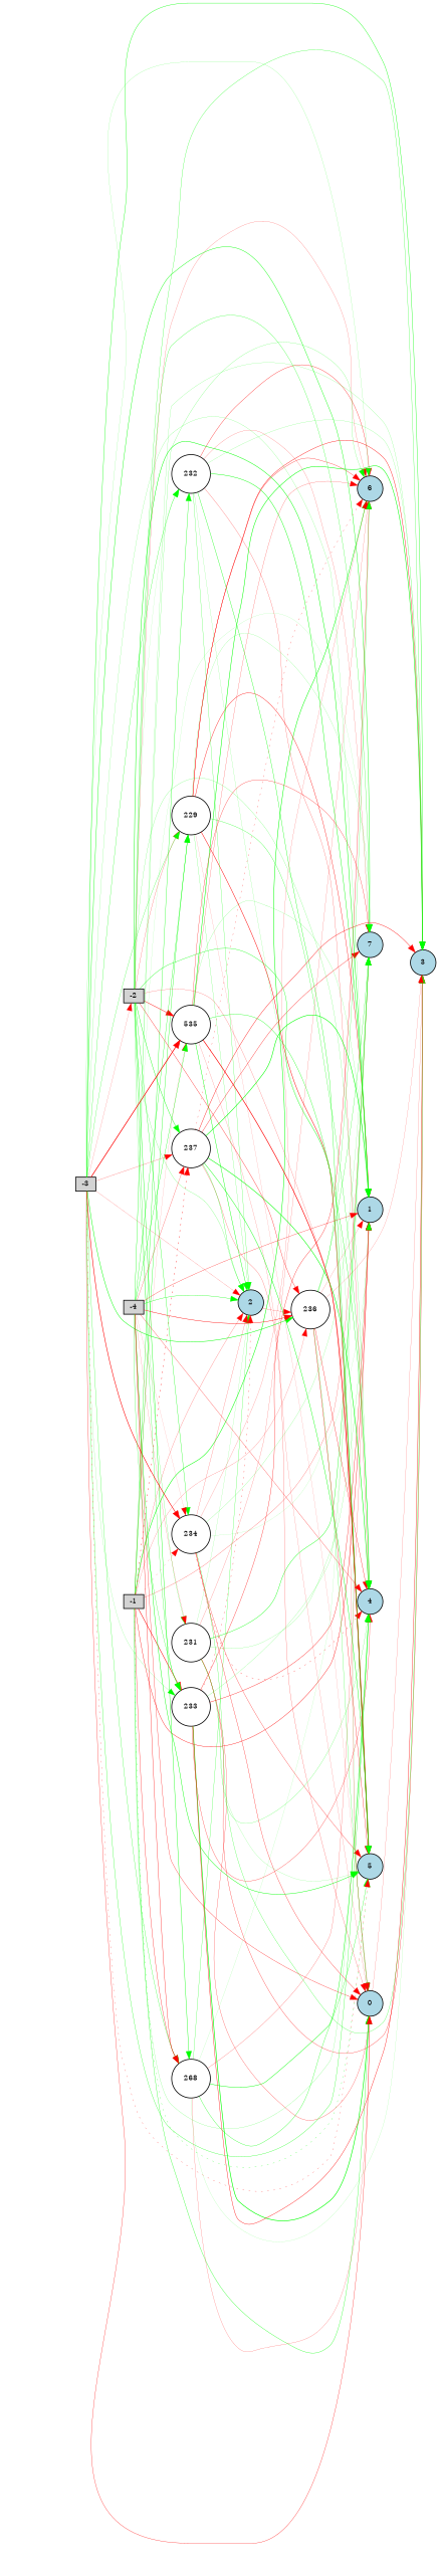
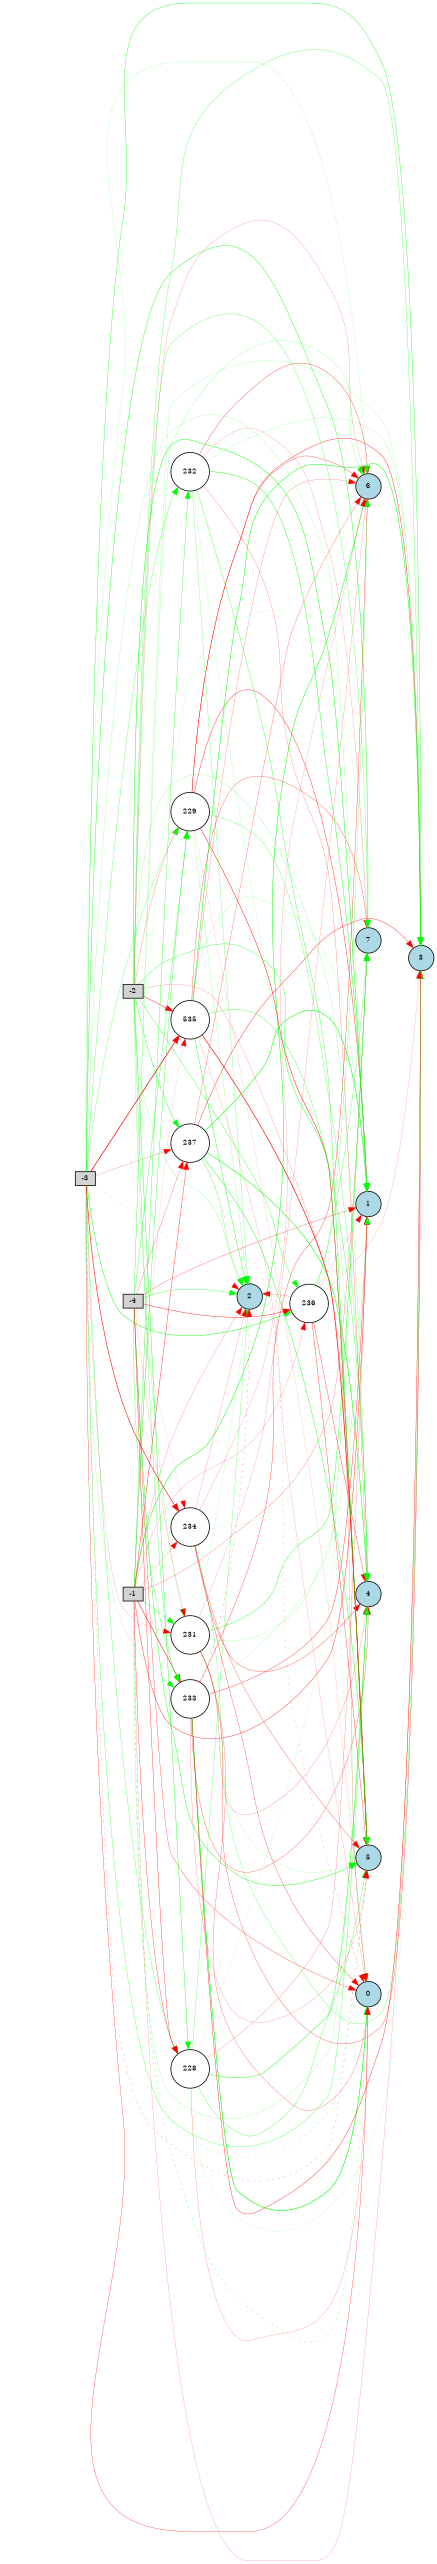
  digraph {
    rankdir=LR
    node [fillcolor=white fontsize=9 shape=circle style=filled]
    edge [color=green style=solid]
    -1 [fillcolor=lightgray height=0.2 shape=box width=0.2]
    0 [fillcolor=lightblue height=0.2 width=0.2]
    1 [fillcolor=lightblue height=0.2 width=0.2]
    2 [fillcolor=lightblue height=0.2 width=0.2]
    3 [fillcolor=lightblue height=0.2 width=0.2]
    4 [fillcolor=lightblue height=0.2 width=0.2]
    5 [fillcolor=lightblue height=0.2 width=0.2]
    6 [fillcolor=lightblue height=0.2 width=0.2]
    7 [fillcolor=lightblue height=0.2 width=0.2]
-   228 [height=0.2 width=0.2 label=268]
+   228 [height=0.2 width=0.2]
    229 [height=0.2 width=0.2]
    231 [height=0.2 width=0.2]
    232 [height=0.2 width=0.2]
    233 [height=0.2 width=0.2]
    234 [height=0.2 width=0.2]
    n16 [height=0.2 label=535 width=0.2]
    236 [height=0.2 width=0.2]
    237 [height=0.2 width=0.2]
    -2 [fillcolor=lightgray height=0.2 shape=box width=0.2]
    -3 [fillcolor=lightgray height=0.2 shape=box width=0.2]
    -4 [fillcolor=lightgray height=0.2 shape=box width=0.2]
-   -1 -> 0 [penwidth=0.3909840148785714]
+   -1 -> 0 [penwidth=0.3909840148785714 style=dotted]
    -1 -> 1 [color=red penwidth=0.46433409623310495]
    -1 -> 2 [color=red penwidth=0.2223870893845356]
-   0 -> 3 [color=red penwidth=0.1802181329331895]
+   -1 -> 3 [color=red penwidth=0.1802181329331895]
    -1 -> 4 [penwidth=0.1868363739409593]
    -1 -> 5 [penwidth=0.3025645392223576 style=dotted]
    -1 -> 6 [penwidth=0.6391410329332322]
    -1 -> 7 [color=red penwidth=0.2516514231155855]
    -1 -> 228 [color=red penwidth=0.3951327594022225]
    -1 -> 229 [penwidth=0.424748528534177]
+   -1 -> 231 [penwidth=0.33333829264591064]
    -1 -> 232 [penwidth=0.4206674987798703]
    -1 -> 233 [color=red penwidth=0.6507047689520223]
-   -1 -> 234 [color=red penwidth=0.1822382346665381 style=dotted]
+   -1 -> 234 [color=red penwidth=0.1822382346665381]
    -1 -> n16 [color=red penwidth=0.1099764495795379]
    -1 -> 236 [color=red penwidth=0.18902888490708541]
-   -1 -> 237 [color=red penwidth=0.47045152186060046 style=dotted]
+   -1 -> 237 [color=red penwidth=0.47045152186060046]
    228 -> 0 [color=red penwidth=0.20548653390503424]
    228 -> 1 [color=red penwidth=0.23469313784624563]
    228 -> 2 [penwidth=0.30278421802002564]
    228 -> 3 [penwidth=0.11473757799565754]
    228 -> 4 [penwidth=0.5387220711408975]
    228 -> 5 [penwidth=0.37193480868731454]
    228 -> 7 [penwidth=0.10791392921437498]
    229 -> 0 [color=red penwidth=0.1251036461764778]
    229 -> 1 [color=red penwidth=0.4651913316624322]
    229 -> 2 [penwidth=0.21721731194442853]
    229 -> 3 [color=red penwidth=0.4819650888332305]
    229 -> 4 [penwidth=0.3359456823859217]
    229 -> 5 [color=red penwidth=0.6000442510152133]
    229 -> 6 [color=red penwidth=0.3686562368103642]
-   229 -> 7 [penwidth=0.162644439706967]
    231 -> 0 [color=red penwidth=0.29259177438948863]
    231 -> 1 [penwidth=0.17953409491201483]
    231 -> 2 [penwidth=0.14083006948372268]
    231 -> 3 [color=red penwidth=0.3460351733718701]
-   231 -> 4 [penwidth=0.22749134249300448]
+   231 -> 4 [color=red penwidth=0.22749134249300448]
    231 -> 5 [penwidth=0.15222359834199667]
    231 -> 6 [color=red penwidth=0.19378434439143982]
    231 -> 7 [penwidth=0.4717328176078941]
    232 -> 0 [penwidth=0.14989837061426572]
    232 -> 1 [penwidth=0.5246813473414845]
    232 -> 2 [penwidth=0.2833934375470274]
    232 -> 3 [penwidth=0.17452799696431967]
    232 -> 4 [color=red penwidth=0.24733571717799024]
    232 -> 5 [penwidth=0.4286756070864576]
    232 -> 6 [color=red penwidth=0.3926382036997862]
    232 -> 7 [color=red penwidth=0.19619520213002023]
    233 -> 0 [penwidth=0.7947361988747372]
    233 -> 1 [color=red penwidth=0.4284852402521293]
    233 -> 2 [color=red penwidth=0.33081191886661926 style=dotted]
    233 -> 3 [color=red penwidth=0.4727305741906921]
    233 -> 4 [color=red penwidth=0.3305522586155517]
+   233 -> 5 [color=red penwidth=0.20311246600454153]
    233 -> 6 [color=red penwidth=0.39550436007699785]
    233 -> 7 [penwidth=0.17563676108273069]
    234 -> 0 [color=red penwidth=0.36332449050453186]
    234 -> 1 [penwidth=0.10310072464710794]
    234 -> 2 [color=red penwidth=0.20714519226948325]
    234 -> 3 [penwidth=0.3046762307635927]
-   234 -> 4 [color=red penwidth=0.3536871343415109 style=dotted]
+   234 -> 4 [color=red penwidth=0.3536871343415109]
    234 -> 5 [color=red penwidth=0.33351326483319954]
    234 -> 6 [color=red penwidth=0.1810444321252263]
-   234 -> 7 [penwidth=0.17591428649796342]
+   234 -> 7 [penwidth=0.17591428649796342 style=dotted]
    n16 -> 0 [color=red penwidth=0.1683973552716878]
    n16 -> 1 [penwidth=0.17048667056686725]
    n16 -> 2 [penwidth=0.5126647648773595]
    n16 -> 3 [penwidth=0.6386335348016955]
    n16 -> 4 [penwidth=0.4106813695402055]
    n16 -> 5 [color=red penwidth=0.8278653018942466]
    n16 -> 6 [color=red penwidth=0.23847002372034512]
    n16 -> 7 [color=red penwidth=0.3471123766088481]
-   236 -> 0 [penwidth=0.2919333936283781]
+   236 -> 0 [penwidth=0.2919333936283781 style=dotted]
    236 -> 1 [color=red penwidth=0.1648336642989089]
-   2 -> 236 [color=red penwidth=0.23763199521927977]
+   236 -> 2 [color=red penwidth=0.23763199521927977]
    236 -> 3 [color=red penwidth=0.1631320874858299]
    236 -> 4 [color=red penwidth=0.39995471985197917]
    236 -> 5 [color=red penwidth=0.39668371471150443]
    236 -> 6 [penwidth=0.2785727007799561]
    236 -> 7 [penwidth=0.3246270821695448]
-   237 -> 0 [color=red penwidth=0.24310893837693012]
+   237 -> 0 [color=red penwidth=0.24310893837693012 style=dotted]
    237 -> 1 [penwidth=0.7079264553867786]
    237 -> 2 [penwidth=0.3175627394730981]
    237 -> 3 [color=red penwidth=0.47455937887396726]
    237 -> 4 [penwidth=0.6950350121566735]
    237 -> 5 [penwidth=0.5230282053324199]
-   237 -> 6 [color=red penwidth=0.29480158158854947 style=dotted]
-   237 -> 7 [color=red penwidth=0.39704456248755926]
+   237 -> 6 [color=red penwidth=0.29480158158854947]
    -2 -> 0 [color=red penwidth=0.21452681753396358]
    -2 -> 1 [penwidth=0.5910924059204754]
    -2 -> 2 [penwidth=0.22403581050935273]
    -2 -> 3 [penwidth=0.3229039506531516]
    -2 -> 4 [penwidth=0.20176987486741466]
    -2 -> 5 [penwidth=0.42529321206673065]
    -2 -> 6 [color=red penwidth=0.20060767273616203]
    -2 -> 7 [penwidth=0.3319534517924684]
    -2 -> 228 [penwidth=0.4858675752177195]
    -2 -> 229 [color=red penwidth=0.2398497335764292]
    -2 -> 231 [penwidth=0.2231755949375701]
    -2 -> 232 [penwidth=0.1039623834789698]
    -2 -> 233 [penwidth=0.3317959454086631]
-   -2 -> 234 [penwidth=0.39407364099016584]
    -2 -> n16 [color=red penwidth=0.5310934441546993]
-   -2 -> 236 [color=red penwidth=0.39871891550466754]
+   -2 -> 236 [penwidth=0.39871891550466754]
    -2 -> 237 [penwidth=0.48460783565384247]
    -3 -> 0 [color=red penwidth=0.3713082502891034]
    -3 -> 1 [penwidth=0.18124318661810873]
-   -3 -> 2 [color=red penwidth=0.17849025757411896]
+   -3 -> 2 [color=red penwidth=0.17849025757411896 style=dotted]
    -3 -> 3 [penwidth=0.4652510666309707]
    -3 -> 4 [penwidth=0.3628760833003897]
    -3 -> 5 [color=red penwidth=0.27948449678112186 style=dotted]
    -3 -> 6 [penwidth=0.1566119220445043]
    -3 -> 7 [penwidth=0.514118926299559]
    -3 -> 228 [penwidth=0.3361047002700833]
    -3 -> 229 [penwidth=0.30370415597744743]
-   -3 -> -2 [color=red penwidth=0.16497448173236057]
+   -3 -> 231 [color=red penwidth=0.16497448173236057]
    -3 -> 232 [penwidth=0.33857980833612145]
    -3 -> 233 [penwidth=0.15926811637662008]
    -3 -> 234 [color=red penwidth=0.7187122408516731]
    -3 -> n16 [color=red penwidth=0.9226321144387951]
    -3 -> 236 [penwidth=0.5916110435583348]
    -3 -> 237 [color=red penwidth=0.23265860642545275]
    -4 -> 0 [color=red penwidth=0.3635765359995826]
    -4 -> 1 [color=red penwidth=0.337932793061945]
    -4 -> 2 [penwidth=0.4006279774560635]
    -4 -> 3 [penwidth=0.1756824083880522]
-   -4 -> 4 [color=red penwidth=0.30666142421289966]
    -4 -> 5 [penwidth=0.5369537910364013]
    -4 -> 6 [penwidth=0.20946469372909454]
    -4 -> 7 [penwidth=0.10401979205084788]
    -4 -> 228 [color=red penwidth=0.4220164247883511]
    -4 -> 229 [penwidth=0.388126311631413]
    -4 -> 231 [color=red penwidth=0.1595772190258175]
    -4 -> 233 [penwidth=0.33364089363392535]
    -4 -> 234 [color=red penwidth=0.1022411501071891]
-   -4 -> n16 [penwidth=0.3783528260186547]
    -4 -> 236 [color=red penwidth=0.5034917714242165]
    -4 -> 237 [color=red penwidth=0.28014398304256527]
  }
